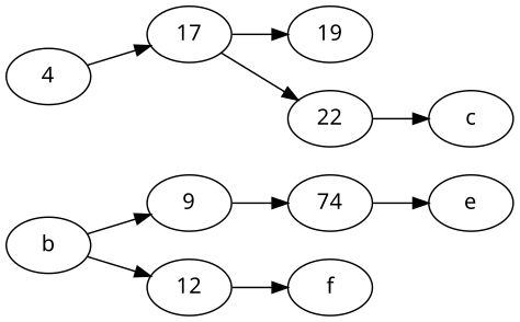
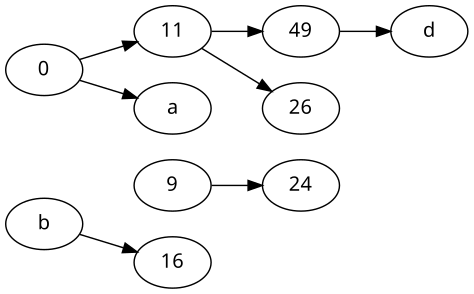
  digraph {
    fontname="Noto Sans"
    rankdir=LR
    node [fontname="Noto Sans"]
    edge [fontname="Noto Sans"]
    b
    9
-   16 [label=12]
-   24 [label=74]
-   e
-   4
-   17
-   f
-   19
-   22
-   c
-   b -> 9
+   16
+   24
+   4 [label=0]
+   17 [label=11]
+   a
+   19 [label=49]
+   22 [label=26]
+   d
    b -> 16
    9 -> 24
-   16 -> f
-   24 -> e
    4 -> 17
+   4 -> a
    17 -> 19
    17 -> 22
-   22 -> c
+   19 -> d
  }
